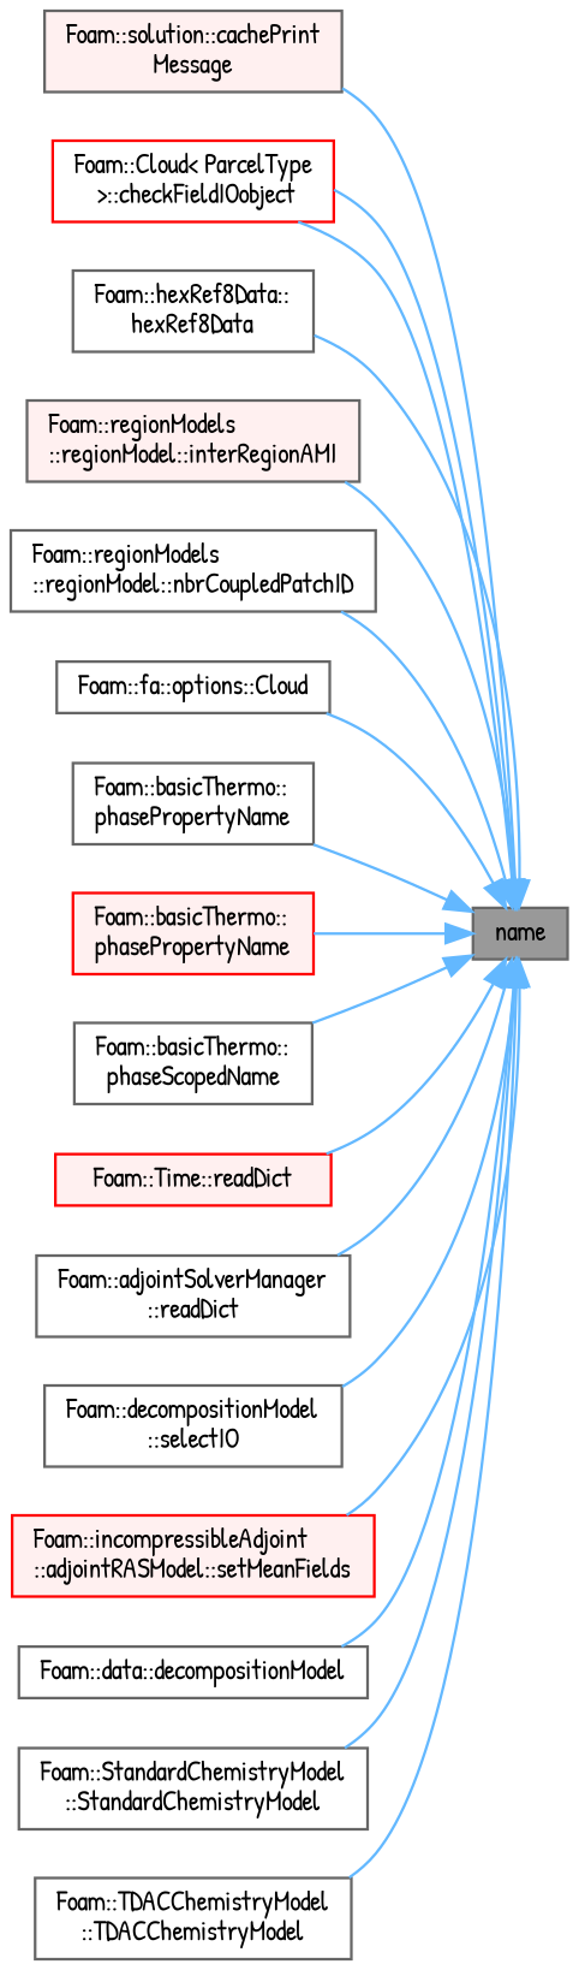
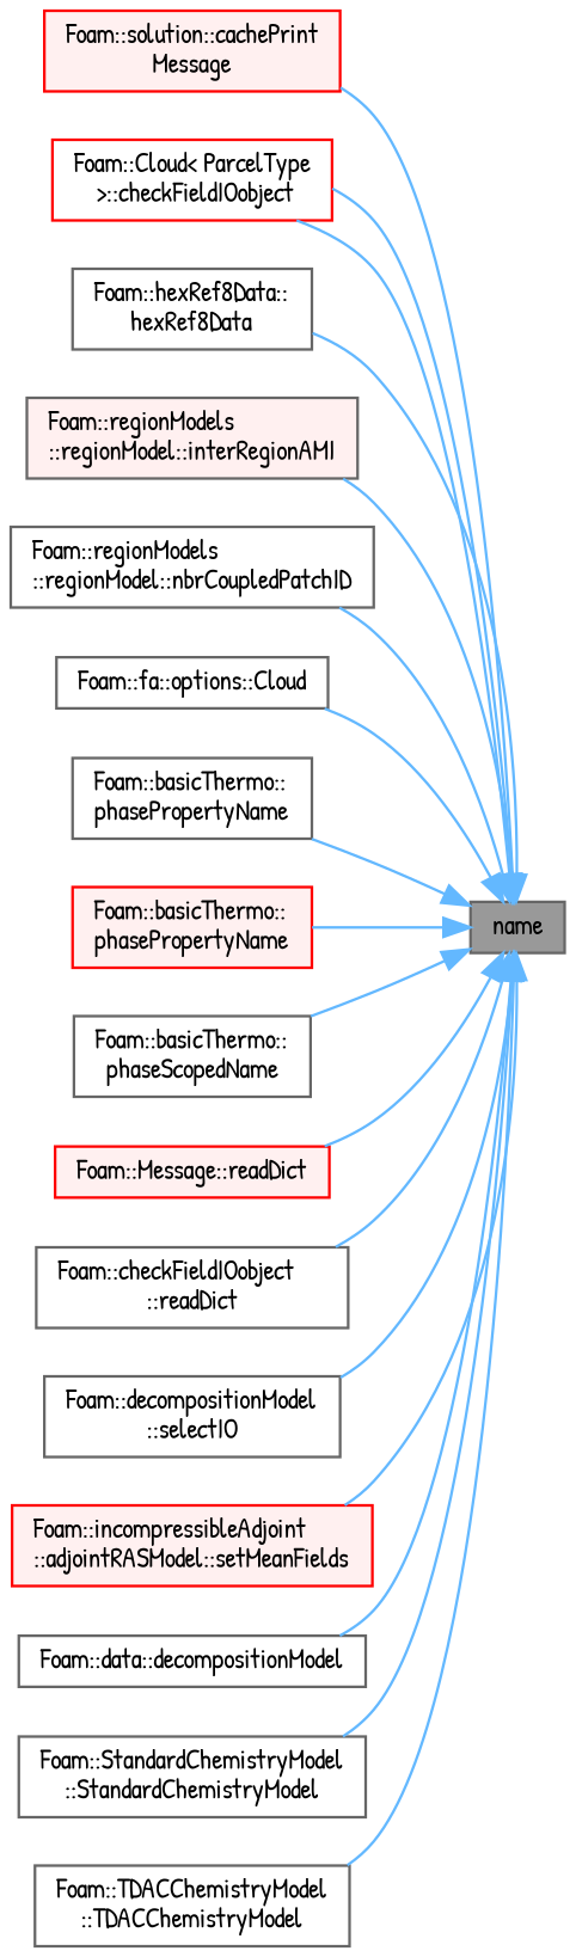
  digraph {
    fontname="Patrick Hand"
    rankdir=RL
    node [color=grey40 fillcolor=white fontname="Patrick Hand" fontsize=10 shape=box style=filled]
    edge [color=steelblue1 dir=back fontname="Patrick Hand" fontsize=10 labelfontname=Helvetica labelfontsize=10 style=solid]
    n1 [color=gray40 fillcolor=grey60 fontcolor=black height=0.2 label=name width=0.4]
-   n2 [fillcolor="#FFF0F0" height=0.2 label="Foam::solution::cachePrint\lMessage" width=0.4]
+   n2 [color=red fillcolor="#FFF0F0" height=0.2 label="Foam::solution::cachePrint\lMessage" width=0.4]
    n3 [color=red height=0.2 label="Foam::Cloud\< ParcelType\l \>::checkFieldIOobject" width=0.4]
    n4 [height=0.2 label="Foam::hexRef8Data::\lhexRef8Data" width=0.4]
    n5 [fillcolor="#FFF0F0" height=0.2 label="Foam::regionModels\l::regionModel::interRegionAMI" width=0.4]
    n6 [height=0.2 label="Foam::regionModels\l::regionModel::nbrCoupledPatchID" width=0.4]
    n7 [height=0.2 label="Foam::fa::options::Cloud" width=0.4]
    n8 [height=0.2 label="Foam::basicThermo::\lphasePropertyName" width=0.4]
    n9 [color=red fillcolor="#FFF0F0" height=0.2 label="Foam::basicThermo::\lphasePropertyName" width=0.4]
    n10 [height=0.2 label="Foam::basicThermo::\lphaseScopedName" width=0.4]
-   n11 [color=red fillcolor="#FFF0F0" height=0.2 label="Foam::Time::readDict" width=0.4]
-   n12 [height=0.2 label="Foam::adjointSolverManager\l::readDict" width=0.4]
+   n11 [color=red fillcolor="#FFF0F0" height=0.2 label="Foam::Message::readDict" width=0.4]
+   n12 [height=0.2 label="Foam::checkFieldIOobject\l::readDict" width=0.4]
    n13 [height=0.2 label="Foam::decompositionModel\l::selectIO" width=0.4]
    n14 [color=red fillcolor="#FFF0F0" height=0.2 label="Foam::incompressibleAdjoint\l::adjointRASModel::setMeanFields" width=0.4]
    n15 [height=0.2 label="Foam::data::decompositionModel" width=0.4]
    n16 [height=0.2 label="Foam::StandardChemistryModel\l::StandardChemistryModel" width=0.4]
    n17 [height=0.2 label="Foam::TDACChemistryModel\l::TDACChemistryModel" width=0.4]
    n1 -> n2
    n1 -> n3
    n1 -> n3
    n1 -> n4
    n1 -> n5
    n1 -> n6
    n1 -> n7
    n1 -> n8
    n1 -> n9
    n1 -> n10
    n1 -> n11
    n1 -> n12
    n1 -> n13
    n1 -> n14
    n1 -> n15
    n1 -> n16
    n1 -> n17
  }
